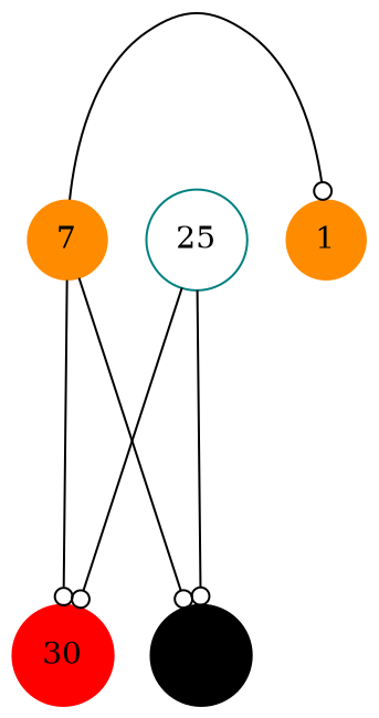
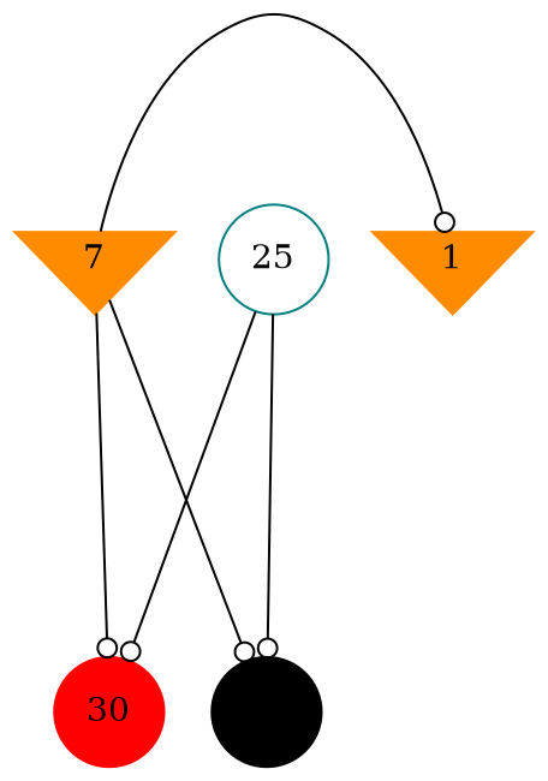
  digraph {
    ranksep=2.0
    node [color=darkorange shape=circle style=filled]
    edge [arrowhead=odot]
-   1
-   7
+   1 [shape=invtriangle]
+   7 [shape=invtriangle]
    25 [color=teal style=""]
    30 [color=red]
    31 [color=black]
    subgraph sub_1 {
      rank=same
      1
      7
    }
    subgraph sub_2 {
      rank=same
      25
    }
    subgraph sub_3 {
      rank=same
      30
      31
    }
    7 -> 1
    7 -> 30
    7 -> 31
    25 -> 30
    25 -> 31
  }
